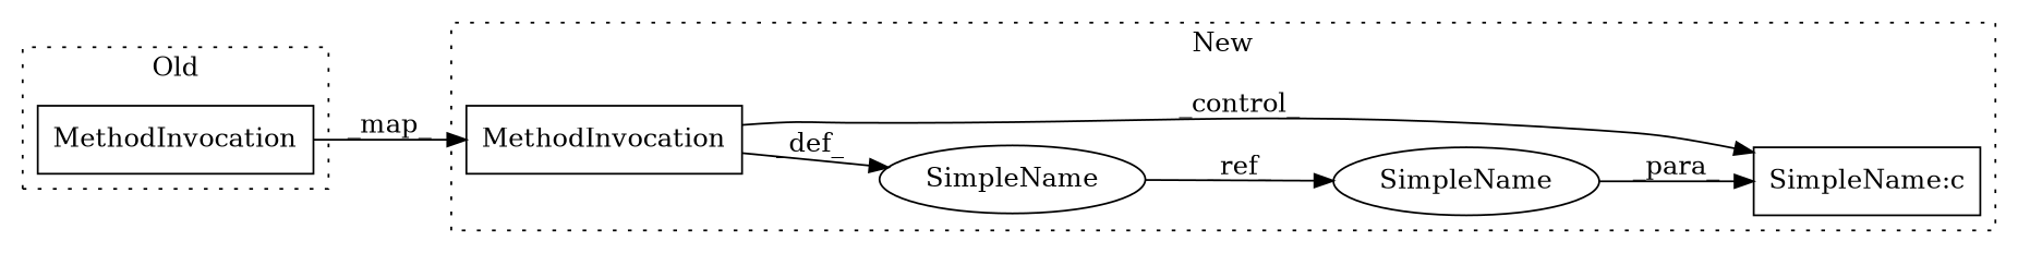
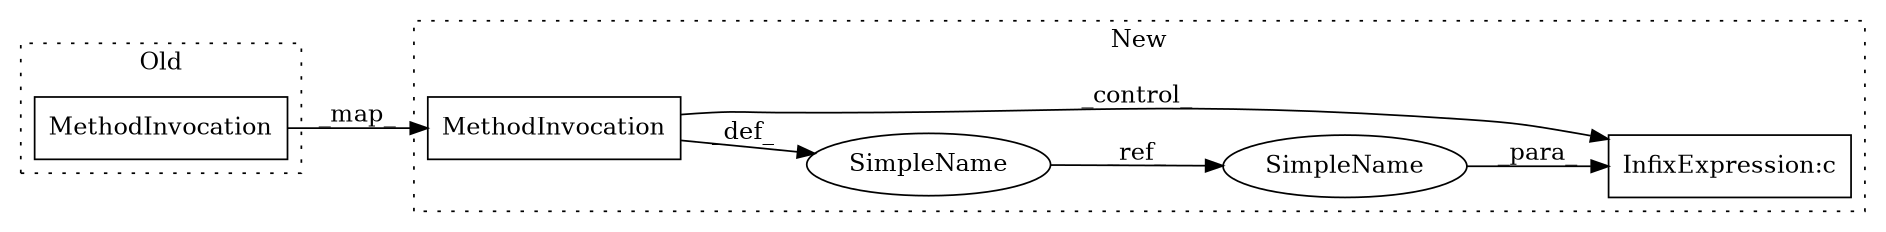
  digraph {
    rankdir=LR
    fontname="DejaVu Serif"
    node [a=32 l="10,1" shape=box fontname="DejaVu Serif"]
    edge [fontname="DejaVu Serif"]
    n1 [label=MethodInvocation s="4378,4395"]
    n2 [a=42 l=1 label=SimpleName s=4515 shape=ellipse]
    n3 [a=42 l=1 label=SimpleName s=4374 shape=ellipse]
-   n4 [a=27 l=-8 label="SimpleName:c" s=4516]
+   n4 [a=27 l=-8 label="InfixExpression:c" s=4516]
    n5 [label=MethodInvocation s="4088,4105"]
    subgraph cluster_1 {
      label=New
      style=dotted
      n1
      n2
      n3
      n4
    }
    subgraph cluster_2 {
      label=Old
      style=dotted
      n5
    }
    n1 -> n3 [label=_def_]
    n1 -> n4 [label=_control_]
    n2 -> n4 [label=_para_]
    n3 -> n2 [label=_ref_]
    n5 -> n1 [label=_map_]
  }
